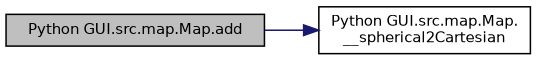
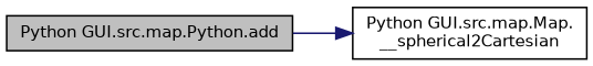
  digraph {
    rankdir=LR
    node [color=black fontname=Helvetica fontsize=10 shape=record style=filled]
-   n1 [fillcolor=grey75 fontcolor=black height=0.2 label="Python GUI.src.map.Map.add" width=0.4]
+   n1 [fillcolor=grey75 fontcolor=black height=0.2 label="Python GUI.src.map.Python.add" width=0.4]
    n2 [fillcolor=white height=0.2 label="Python GUI.src.map.Map.\l__spherical2Cartesian" width=0.4]
    n1 -> n2 [color=midnightblue fontname=Helvetica fontsize=10 labelfontname=Helvetica labelfontsize=10 style=solid]
  }
